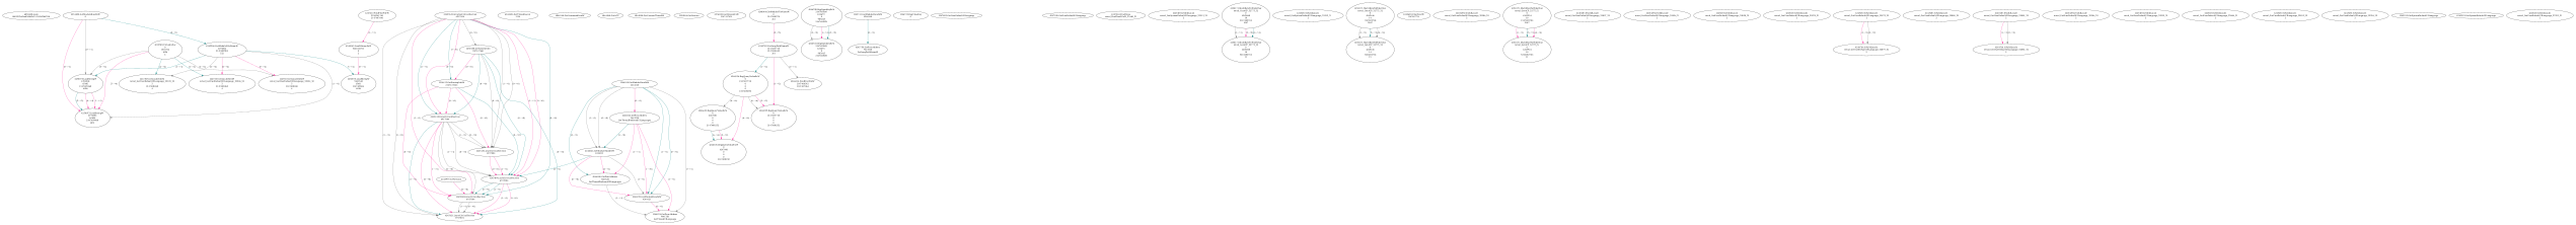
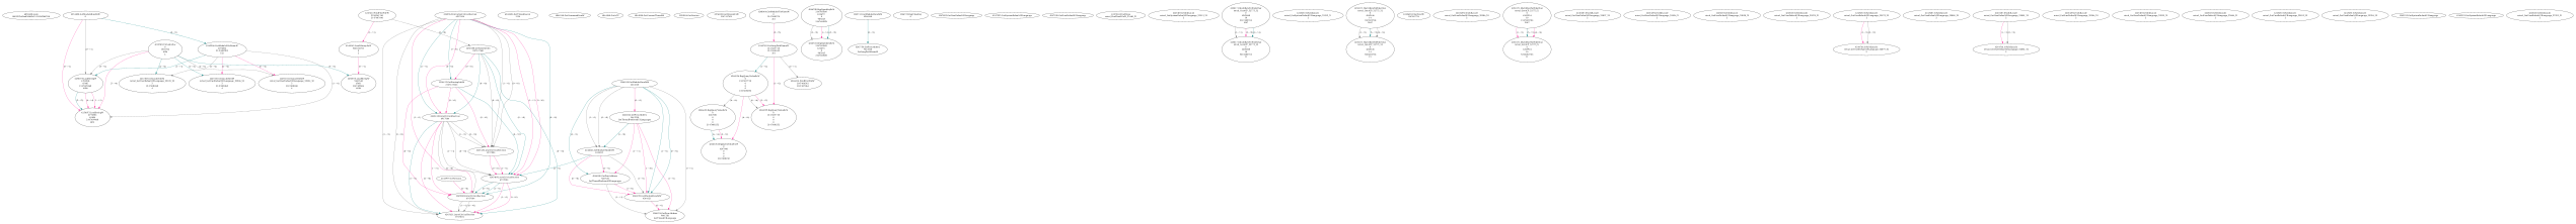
  digraph {
    fontname="PT Serif"
    node [fontname="PT Serif"]
    edge [color=deeppink fontname="PT Serif"]
    n1 [label="6850628.main\n0002253a5beb9d462a311149d3b439fc"]
    n2 [label="4254480.GetModuleHandleW\n0"]
    n3 [label="4243306.GetModuleFileNameW\n4194304\n2147408904\n522"]
    n4 [label="4250073.LoadStringW\n4194304\n65485\n2147409468\n4096"]
    n5 [label="4250073.LoadStringW\n4194304\n65484\n2147409468\n4096"]
    n6 [label="4247567.GetLocaleInfoW\nretval_GetUserDefaultUILanguage_33306_32\n3\n2147408268\n4"]
    n7 [label="4247567.GetLocaleInfoW\nretval_GetUserDefaultUILanguage_33103_32\n3\n2147408268\n4"]
    n8 [label="4247567.GetLocaleInfoW\nretval_GetUserDefaultUILanguage_33224_32\n3\n2147408268\n4"]
    n9 [label="6844434.SetThreadLocale\n1124"]
    n10 [label="4243965.InitializeCriticalSection\n6917004"]
    n11 [label="4250188.GetSystemInfo\n2147417660"]
    n12 [label="4214413.GetStartupInfoW\n2147417624"]
    n13 [label="4245418.EnterCriticalSection\n6917004"]
    n14 [label="4245454.LeaveCriticalSection\n6917004"]
    n15 [label="4245469.LeaveCriticalSection\n6917004"]
    n16 [label="4245580.EnterCriticalSection\n6917004"]
    n17 [label="4245621.LeaveCriticalSection\n6917004"]
    n18 [label="4243979.GetVersion\n"]
    n19 [label="4244018.GetModuleHandleW\n4244120"]
    n20 [label="4244024.GetProcAddress\n9441320\nGetThreadPreferredUILanguages"]
    n21 [label="4244044.GetModuleHandleW\n4244120"]
    n22 [label="4244050.GetProcAddress\n9441320\nSetThreadPreferredUILanguages"]
    n23 [label="4244070.GetModuleHandleW\n4244120"]
    n24 [label="4244076.GetProcAddress\n9441320\nGetThreadUILanguage"]
    n25 [label="6844540.GetCommandLineW\n"]
    n26 [label="6844560.GetACP\n"]
    n27 [label="6844580.GetCurrentThreadId\n"]
    n28 [label="4250204.GetVersion\n"]
    n29 [label="4276690.GetVersionExW\n2147417420"]
    n30 [label="4248064.GetModuleFileNameW\n0\n2147408370\n261"]
    n31 [label="4245785.GetLongPathNameW\n2147407710\n2147406542\n261"]
    n32 [label="4246556.RegQueryValueExW\n0\n2147407710\n0\n0\n0\n2147408232"]
    n33 [label="4246599.RegQueryValueExW\n0\n2147407710\n0\n0\n0\n2147408232"]
    n34 [label="4246014.FindFirstFileW\n2147406542\n2147407064"]
    n35 [label="4215383.VirtualAlloc\n0\n1310704\n4096\n4"]
    n36 [label="4250073.LoadStringW\n9441340\n65485\n2147409468\n4096"]
    n37 [label="4246338.RegOpenKeyExW\n2147483649\n4246772\n0\n983065\n2147408236"]
    n38 [label="4246372.RegOpenKeyExW\n2147483650\n4246772\n0\n983065\n2147408236"]
    n39 [label="4245741.GetModuleHandleW\n4246160"]
    n40 [label="4245758.GetProcAddress\n9441320\nGetLongPathNameW"]
    n41 [label="4246635.RegQueryValueExW\n0\n4247000\n0\n0\n0\n2147408232"]
    n42 [label="4246676.RegQueryValueExW\n0\n4247000\n0\n0\n0\n2147408232"]
    n43 [label="4246722.RegCloseKey\n0"]
    n44 [label="4247883.GetUserDefaultUILanguage\n"]
+   n45 [label="4247923.GetSystemDefaultUILanguage\n"]
    n46 [label="4247558.GetUserDefaultUILanguage\n"]
    n47 [label="4247247.FindFirstFileW\n3224341740\n2147407640"]
    n48 [label="4248145.LoadLibraryExW\n3224341740\n0\n2"]
    n49 [label="4247263.FindClose\nretval_FindFirstFileW_33440_32"]
    n50 [label="4245487.IsValidLocale\nretval_GetSystemDefaultUILanguage_33512_32\n2"]
    n51 [label="4250171.MultiByteToWideChar\nretval_GetACP_32773_32\n0\n4243868\n10\n2147403704\n2047"]
    n52 [label="4250171.MultiByteToWideChar\nretval_GetACP_32773_32\n0\n4243868\n10\n3224282764\n11"]
    n53 [label="4245487.IsValidLocale\nretval_GetSystemDefaultUILanguage_33513_32\n2"]
    n54 [label="4250171.MultiByteToWideChar\nretval_GetACP_32773_32\n0\n4243616\n14\n2147403704\n2047"]
    n55 [label="4250171.MultiByteToWideChar\nretval_GetACP_32773_32\n0\n4243616\n14\n3224282764\n15"]
    n56 [label="4245683.CharNextW\n2147407716"]
    n57 [label="4245487.IsValidLocale\nretval_GetUserDefaultUILanguage_32986_32\n2"]
    n58 [label="4250171.MultiByteToWideChar\nretval_GetACP_32773_32\n0\n4243924\n10\n2147403704\n2047"]
    n59 [label="4250171.MultiByteToWideChar\nretval_GetACP_32773_32\n0\n4243924\n10\n3224282764\n11"]
    n60 [label="4245487.IsValidLocale\nretval_GetUserDefaultUILanguage_32857_32\n2"]
    n61 [label="4245487.IsValidLocale\nretval_GetUserDefaultUILanguage_32854_32\n2"]
    n62 [label="4245487.IsValidLocale\nretval_GetUserDefaultUILanguage_32858_32\n2"]
    n63 [label="4245487.IsValidLocale\nretval_GetUserDefaultUILanguage_32878_32\n2"]
    n64 [label="4245487.IsValidLocale\nretval_GetUserDefaultUILanguage_32879_32\n2"]
    n65 [label="4244766.IsValidLocale\nretval_GetUserDefaultUILanguage_32879_32\n2"]
    n66 [label="4245487.IsValidLocale\nretval_GetUserDefaultUILanguage_32880_32\n2"]
    n67 [label="4245487.IsValidLocale\nretval_GetUserDefaultUILanguage_32881_32\n2"]
    n68 [label="4244766.IsValidLocale\nretval_GetUserDefaultUILanguage_32881_32\n2"]
    n69 [label="4245487.IsValidLocale\nretval_GetUserDefaultUILanguage_32904_32\n2"]
    n70 [label="4245487.IsValidLocale\nretval_GetUserDefaultUILanguage_32995_32\n2"]
    n71 [label="4245487.IsValidLocale\nretval_GetUserDefaultUILanguage_33006_32\n2"]
    n72 [label="4245487.IsValidLocale\nretval_GetUserDefaultUILanguage_32855_32\n2"]
    n73 [label="4245487.IsValidLocale\nretval_GetUserDefaultUILanguage_32994_32\n2"]
    n74 [label="4245525.GetSystemDefaultUILanguage\n"]
    n75 [label="4245552.GetSystemDefaultUILanguage\n"]
    n76 [label="4245487.IsValidLocale\nretval_GetUserDefaultUILanguage_33703_32\n2"]
    n2 -> n3 [color=teal label="(0-->1)"]
    n2 -> n4 [color=gray40 label="(0-->1)"]
    n2 -> n5 [label="(0-->1)"]
    n3 -> n4 [color=teal label="(1-->1)"]
    n3 -> n5 [color=gray40 label="(1-->1)"]
    n3 -> n6 [label="(0-->2)"]
    n3 -> n7 [color=gray40 label="(0-->2)"]
    n3 -> n8 [label="(0-->2)"]
    n4 -> n5 [label="(1-->1)"]
    n4 -> n5 [color=teal label="(3-->3)"]
    n4 -> n5 [label="(4-->4)"]
-   n10 -> n11 [color=gray40 label="(0-->0)"]
+   n47 -> n11 [color=gray40 label="(0-->0)"]
    n10 -> n12 [color=teal label="(0-->0)"]
    n10 -> n13 [color=teal label="(1-->1)"]
    n10 -> n13 [label="(0-->0)"]
    n10 -> n14 [color=gray40 label="(1-->1)"]
    n10 -> n14 [color=gray40 label="(0-->0)"]
    n10 -> n15 [label="(1-->1)"]
    n10 -> n15 [label="(0-->0)"]
    n10 -> n16 [label="(1-->1)"]
    n10 -> n16 [color=teal label="(0-->0)"]
    n10 -> n17 [color=gray40 label="(1-->1)"]
    n10 -> n17 [color=gray40 label="(0-->0)"]
    n11 -> n12 [label="(0-->0)"]
    n11 -> n13 [color=teal label="(0-->0)"]
    n11 -> n14 [color=gray40 label="(0-->0)"]
    n11 -> n15 [color=teal label="(0-->0)"]
    n11 -> n17 [color=teal label="(0-->0)"]
    n12 -> n13 [label="(0-->0)"]
    n12 -> n14 [label="(0-->0)"]
    n12 -> n15 [color=teal label="(0-->0)"]
    n12 -> n16 [label="(0-->0)"]
    n13 -> n14 [color=gray40 label="(1-->1)"]
    n13 -> n14 [color=gray40 label="(0-->0)"]
    n13 -> n15 [color=gray40 label="(1-->1)"]
    n13 -> n15 [color=gray40 label="(0-->0)"]
    n13 -> n16 [label="(1-->1)"]
    n13 -> n16 [color=gray40 label="(0-->0)"]
    n13 -> n17 [color=teal label="(1-->1)"]
    n13 -> n17 [label="(0-->0)"]
    n14 -> n15 [label="(1-->1)"]
    n14 -> n15 [label="(0-->0)"]
    n15 -> n16 [color=teal label="(1-->1)"]
    n15 -> n16 [color=teal label="(0-->0)"]
    n15 -> n17 [label="(1-->1)"]
    n15 -> n17 [label="(0-->0)"]
    n16 -> n17 [color=gray40 label="(1-->1)"]
    n16 -> n17 [color=gray40 label="(0-->0)"]
    n18 -> n16 [label="(0-->0)"]
    n19 -> n20 [label="(0-->1)"]
    n19 -> n21 [color=gray40 label="(1-->1)"]
    n19 -> n21 [color=gray40 label="(0-->0)"]
    n19 -> n22 [color=teal label="(0-->1)"]
    n19 -> n23 [color=teal label="(1-->1)"]
    n19 -> n23 [color=teal label="(0-->0)"]
    n19 -> n24 [color=gray40 label="(0-->1)"]
    n20 -> n21 [color=teal label="(1-->0)"]
    n20 -> n22 [label="(1-->1)"]
    n20 -> n23 [label="(1-->0)"]
    n20 -> n24 [label="(1-->1)"]
    n21 -> n15 [color=teal label="(0-->1)"]
    n21 -> n22 [label="(0-->1)"]
    n21 -> n23 [color=gray40 label="(1-->1)"]
    n21 -> n23 [label="(0-->0)"]
+   n22 -> n23 [label="(1-->0)"]
    n22 -> n24 [color=gray40 label="(1-->1)"]
    n23 -> n24 [label="(0-->1)"]
    n30 -> n31 [label="(3-->3)"]
    n31 -> n32 [color=teal label="(1-->2)"]
    n31 -> n33 [label="(1-->2)"]
    n31 -> n34 [color=gray40 label="(2-->1)"]
    n32 -> n33 [label="(2-->2)"]
    n32 -> n33 [color=gray40 label="(6-->6)"]
    n32 -> n41 [color=gray40 label="(6-->6)"]
    n32 -> n42 [label="(6-->6)"]
    n35 -> n4 [color=gray40 label="(3-->4)"]
    n35 -> n5 [label="(3-->4)"]
    n35 -> n6 [color=teal label="(4-->4)"]
    n35 -> n7 [color=teal label="(4-->4)"]
    n35 -> n8 [color=gray40 label="(4-->4)"]
-   n3 -> n36 [color=teal label="(3-->4)"]
+   n35 -> n36 [color=teal label="(3-->4)"]
    n37 -> n38 [color=gray40 label="(2-->2)"]
    n37 -> n38 [label="(4-->4)"]
    n37 -> n38 [color=teal label="(5-->5)"]
    n39 -> n40 [color=teal label="(0-->1)"]
    n41 -> n42 [label="(2-->2)"]
    n41 -> n42 [color=teal label="(6-->6)"]
    n47 -> n48 [label="(1-->1)"]
    n48 -> n36 [label="(0-->1)"]
    n51 -> n52 [color=gray40 label="(1-->1)"]
    n51 -> n52 [label="(3-->3)"]
    n51 -> n52 [color=teal label="(4-->4)"]
    n54 -> n55 [color=gray40 label="(1-->1)"]
    n54 -> n55 [color=teal label="(3-->3)"]
    n54 -> n55 [color=gray40 label="(4-->4)"]
    n58 -> n59 [label="(1-->1)"]
    n58 -> n59 [color=teal label="(3-->3)"]
    n58 -> n59 [label="(4-->4)"]
    n64 -> n65 [label="(1-->1)"]
    n64 -> n65 [color=gray40 label="(2-->2)"]
    n67 -> n68 [label="(1-->1)"]
    n67 -> n68 [color=gray40 label="(2-->2)"]
  }
